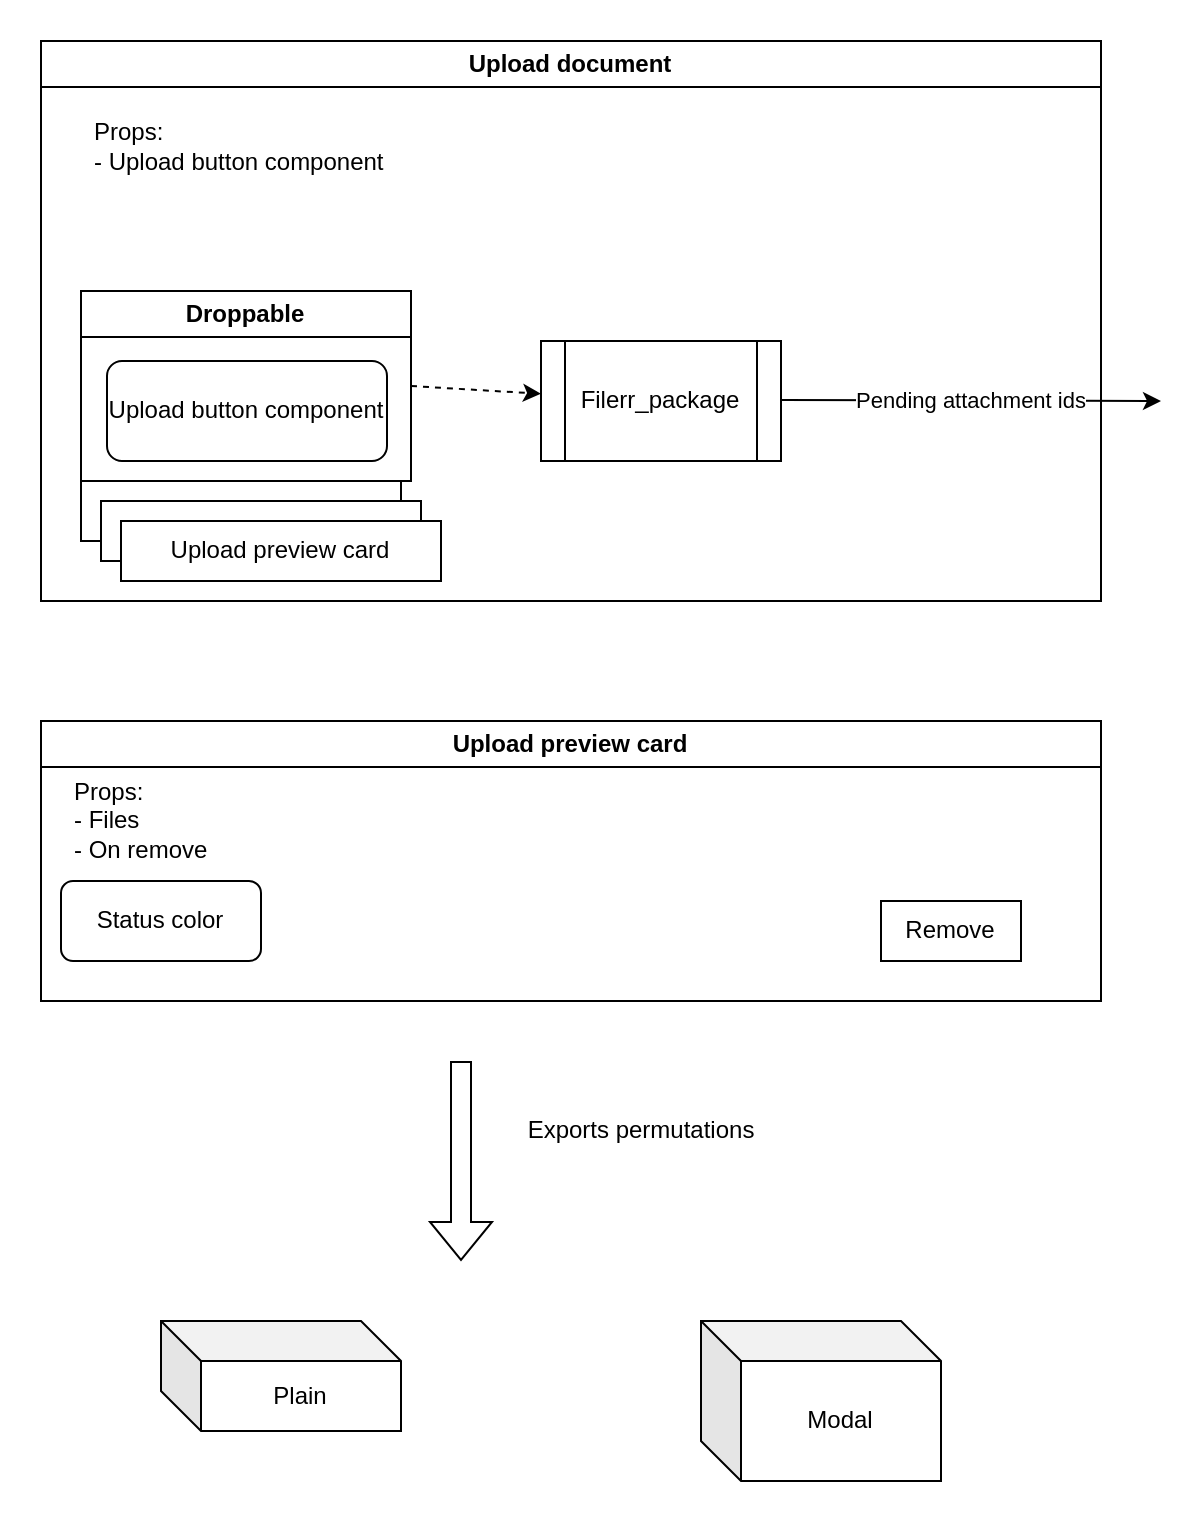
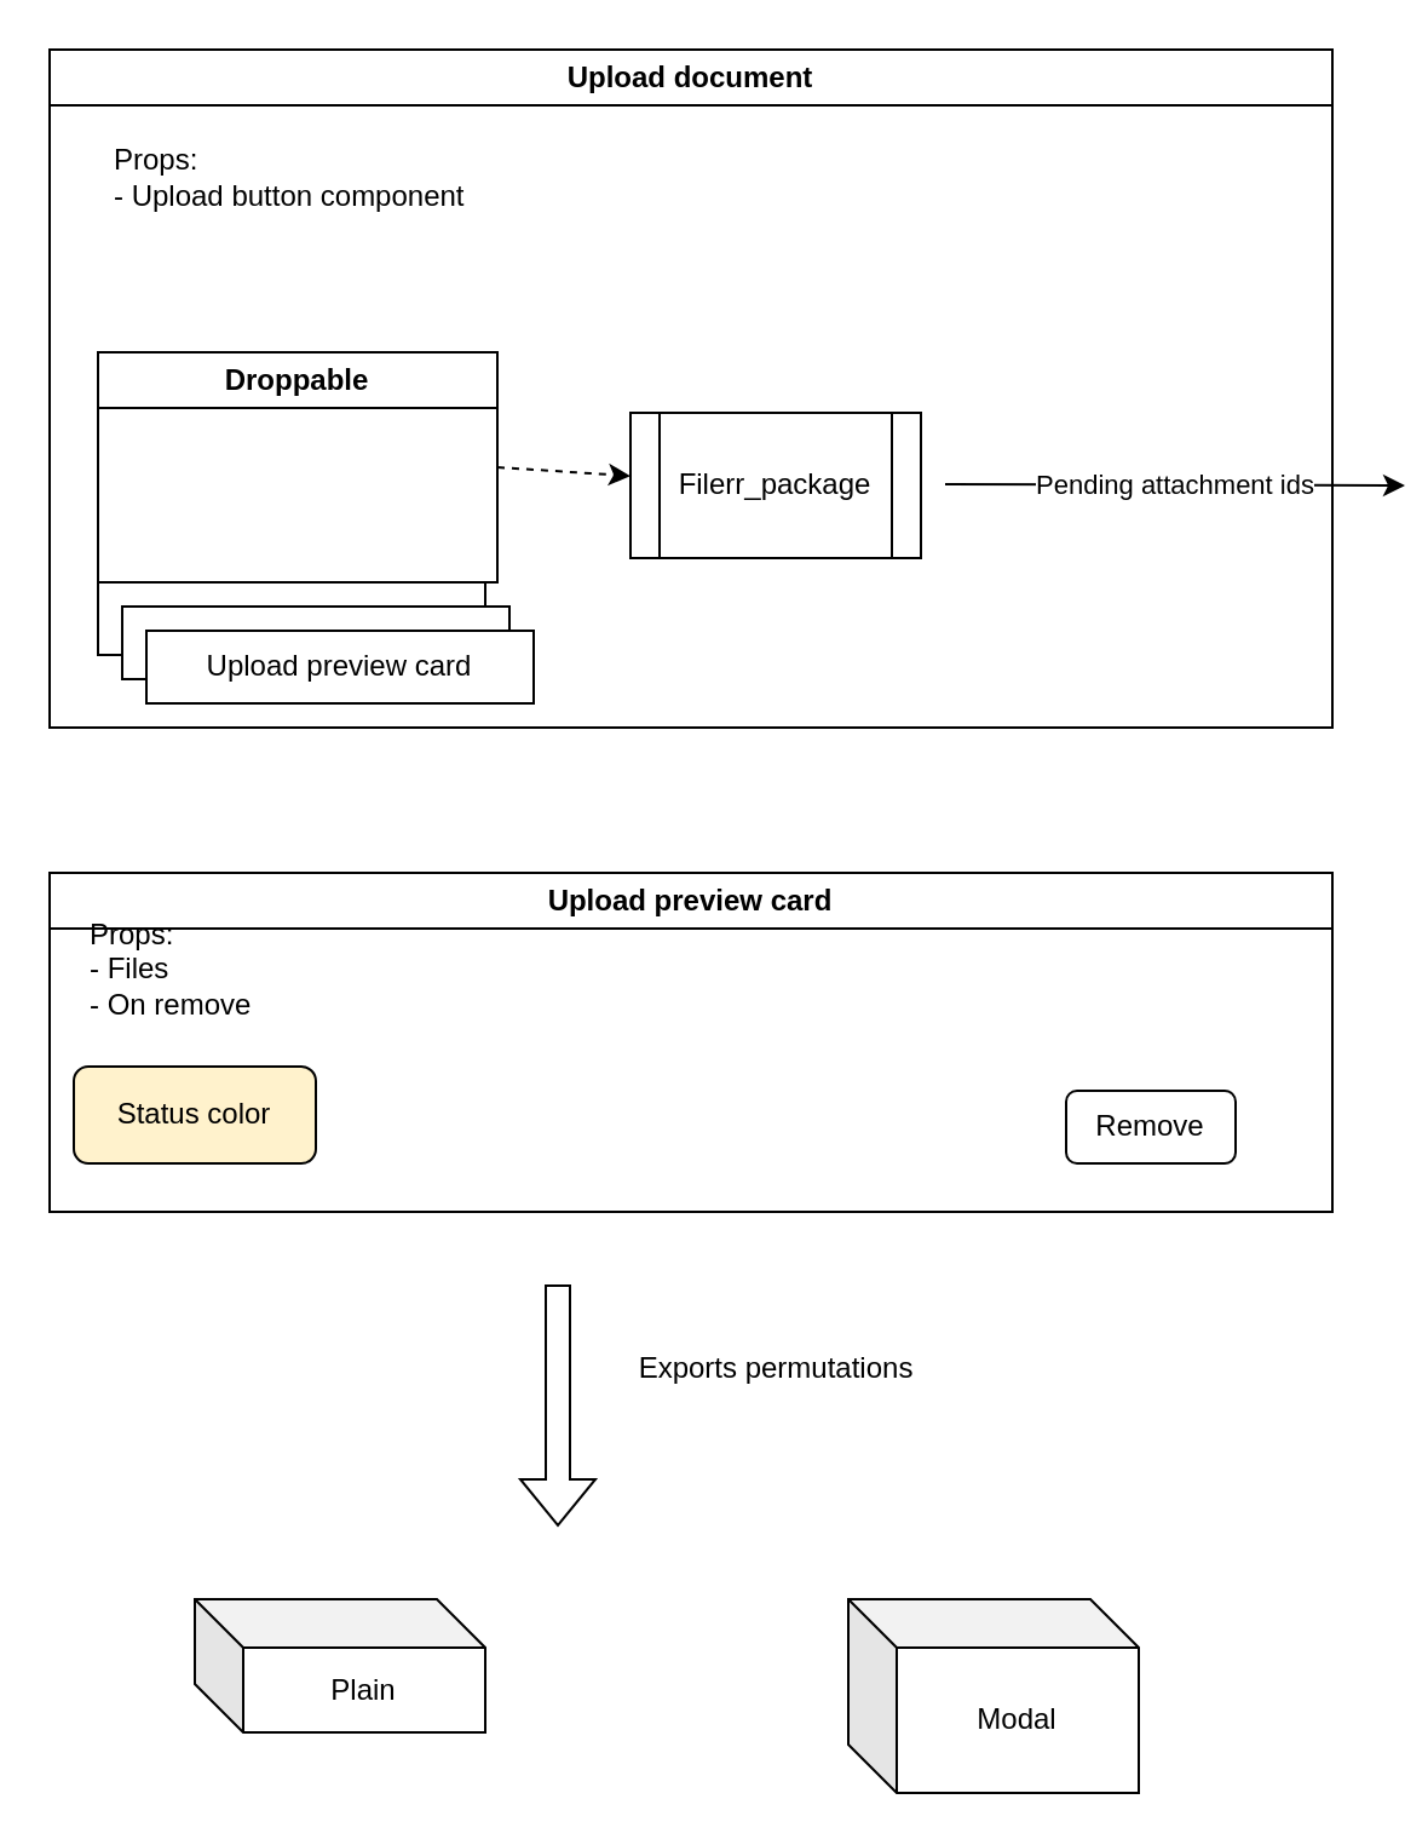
  <mxCell id="0" />
  <mxCell id="1" parent="0" />
  <mxCell id="2" value="Upload document" style="swimlane;whiteSpace=wrap;html=1;" vertex="1" parent="1"><mxGeometry x="20" y="20" width="530" height="280" as="geometry" /></mxCell>
  <mxCell id="3" value="" style="endArrow=classic;html=1;rounded=0;exitX=1;exitY=0.5;exitDx=0;exitDy=0;dashed=1;" edge="1" parent="2" source="8" target="4"><mxGeometry width="50" height="50" relative="1" as="geometry"><mxPoint x="180" y="180" as="sourcePoint" /><mxPoint x="230" y="180" as="targetPoint" /></mxGeometry></mxCell>
- <mxCell id="4" value="Filerr_package" style="shape=process;whiteSpace=wrap;html=1;backgroundOutline=1;" vertex="1" parent="2"><mxGeometry x="250" y="150" width="120" height="60" as="geometry" /></mxCell>
+ <mxCell id="4" value="Filerr_package" style="shape=process;whiteSpace=wrap;html=1;backgroundOutline=1;" vertex="1" parent="2"><mxGeometry x="240" y="150" width="120" height="60" as="geometry" /></mxCell>
  <mxCell id="5" value="" style="endArrow=classic;html=1;rounded=0;" edge="1" parent="2"><mxGeometry relative="1" as="geometry"><mxPoint x="370" y="179.5" as="sourcePoint" /><mxPoint x="560" y="180" as="targetPoint" /></mxGeometry></mxCell>
  <mxCell id="6" value="Pending attachment ids" style="edgeLabel;resizable=0;html=1;;align=center;verticalAlign=middle;" connectable="0" vertex="1" parent="5"><mxGeometry relative="1" as="geometry" /></mxCell>
  <mxCell id="7" value="Props:&lt;div&gt;- Upload button component&lt;/div&gt;" style="text;html=1;align=left;verticalAlign=middle;resizable=0;points=[];autosize=1;strokeColor=none;fillColor=none;" vertex="1" parent="2"><mxGeometry x="25" y="33" width="170" height="40" as="geometry" /></mxCell>
  <mxCell id="8" value="Droppable" style="swimlane;whiteSpace=wrap;html=1;" vertex="1" parent="2"><mxGeometry x="20" y="125" width="165" height="95" as="geometry" /></mxCell>
- <mxCell id="9" value="Upload button component" style="rounded=1;whiteSpace=wrap;html=1;" vertex="1" parent="8"><mxGeometry x="13" y="35" width="140" height="50" as="geometry" /></mxCell>
  <mxCell id="10" value="Upload preview card" style="rounded=0;whiteSpace=wrap;html=1;" vertex="1" parent="2"><mxGeometry x="20" y="220" width="160" height="30" as="geometry" /></mxCell>
  <mxCell id="11" value="Upload preview card" style="swimlane;whiteSpace=wrap;html=1;" vertex="1" parent="1"><mxGeometry x="20" y="360" width="530" height="140" as="geometry" /></mxCell>
- <mxCell id="12" value="Status color" style="rounded=1;whiteSpace=wrap;html=1;" vertex="1" parent="11"><mxGeometry x="10" y="80" width="100" height="40" as="geometry" /></mxCell>
- <mxCell id="13" value="Remove" style="whiteSpace=wrap;html=1;rounded=0;" vertex="1" parent="11"><mxGeometry x="420" y="90" width="70" height="30" as="geometry" /></mxCell>
- <mxCell id="14" value="Props:&lt;div&gt;- Files&lt;/div&gt;&lt;div&gt;- On remove&lt;/div&gt;" style="text;html=1;align=left;verticalAlign=middle;resizable=0;points=[];autosize=1;strokeColor=none;fillColor=none;" vertex="1" parent="11"><mxGeometry x="15" y="20" width="90" height="60" as="geometry" /></mxCell>
+ <mxCell id="12" value="Status color" style="rounded=1;whiteSpace=wrap;html=1;fillColor=#fff2cc;" vertex="1" parent="11"><mxGeometry x="10" y="80" width="100" height="40" as="geometry" /></mxCell>
+ <mxCell id="13" value="Remove" style="rounded=1;whiteSpace=wrap;html=1;" vertex="1" parent="11"><mxGeometry x="420" y="90" width="70" height="30" as="geometry" /></mxCell>
+ <mxCell id="14" value="Props:&lt;div&gt;- Files&lt;/div&gt;&lt;div&gt;- On remove&lt;/div&gt;" style="text;html=1;align=left;verticalAlign=middle;resizable=0;points=[];autosize=1;strokeColor=none;fillColor=none;" vertex="1" parent="11"><mxGeometry x="15" y="10" width="90" height="60" as="geometry" /></mxCell>
  <mxCell id="15" value="Upload preview card" style="rounded=0;whiteSpace=wrap;html=1;" vertex="1" parent="1"><mxGeometry x="50" y="250" width="160" height="30" as="geometry" /></mxCell>
  <mxCell id="16" value="Upload preview card" style="rounded=0;whiteSpace=wrap;html=1;" vertex="1" parent="1"><mxGeometry x="60" y="260" width="160" height="30" as="geometry" /></mxCell>
  <mxCell id="17" value="" style="shape=flexArrow;endArrow=classic;html=1;rounded=0;" edge="1" parent="1"><mxGeometry width="50" height="50" relative="1" as="geometry"><mxPoint x="230" y="530" as="sourcePoint" /><mxPoint x="230" y="630" as="targetPoint" /></mxGeometry></mxCell>
  <mxCell id="18" value="Exports permutations" style="text;html=1;align=center;verticalAlign=middle;resizable=0;points=[];autosize=1;strokeColor=none;fillColor=none;" vertex="1" parent="1"><mxGeometry x="250" y="550" width="140" height="30" as="geometry" /></mxCell>
  <mxCell id="19" value="Modal" style="shape=cube;whiteSpace=wrap;html=1;boundedLbl=1;backgroundOutline=1;darkOpacity=0.05;darkOpacity2=0.1;" vertex="1" parent="1"><mxGeometry x="350" y="660" width="120" height="80" as="geometry" /></mxCell>
  <mxCell id="20" value="Plain" style="shape=cube;whiteSpace=wrap;html=1;boundedLbl=1;backgroundOutline=1;darkOpacity=0.05;darkOpacity2=0.1;" vertex="1" parent="1"><mxGeometry x="80" y="660" width="120" height="55" as="geometry" /></mxCell>
